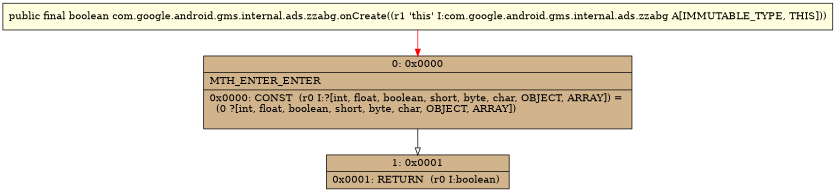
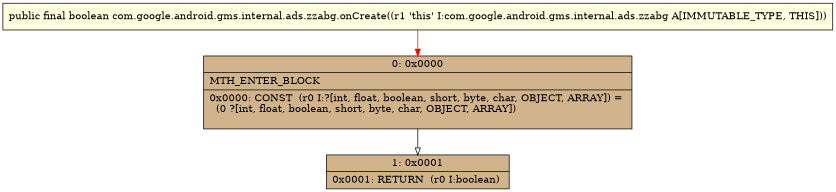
  digraph {
    node [shape=record style=filled fillcolor=tan]
-   n1 [label="{0\:\ 0x0000|MTH_ENTER_ENTER\l|0x0000: CONST  (r0 I:?[int, float, boolean, short, byte, char, OBJECT, ARRAY]) = \l  (0 ?[int, float, boolean, short, byte, char, OBJECT, ARRAY])\l \l}"]
+   n1 [label="{0\:\ 0x0000|MTH_ENTER_BLOCK\l|0x0000: CONST  (r0 I:?[int, float, boolean, short, byte, char, OBJECT, ARRAY]) = \l  (0 ?[int, float, boolean, short, byte, char, OBJECT, ARRAY])\l \l}"]
    n2 [label="{1\:\ 0x0001|0x0001: RETURN  (r0 I:boolean) \l}"]
    n3 [label="{public final boolean com.google.android.gms.internal.ads.zzabg.onCreate((r1 'this' I:com.google.android.gms.internal.ads.zzabg A[IMMUTABLE_TYPE, THIS])) }" fillcolor=lightyellow]
    n1 -> n2 [color=black arrowhead=onormal]
    n3 -> n1 [color=red arrowhead=normal]
  }
